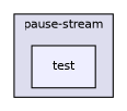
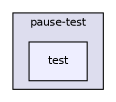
  digraph {
    compound=true
    n1 [fillcolor="#eeeeff" fontname=Helvetica fontsize=10 label=test pencolor=black shape=box style=filled]
    subgraph cluster_1 {
      bgcolor="#ddddee"
      fontname=Helvetica
      fontsize=10
-     label="pause-stream"
+     label="pause-test"
      pencolor=black
      n1
    }
  }
